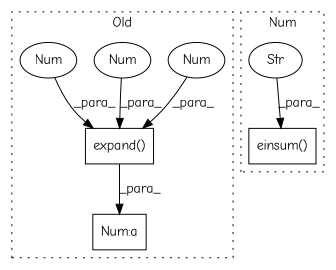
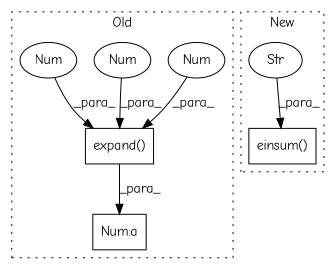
  digraph {
    fontname="Comic Neue"
    node [a=76 fontname="Comic Neue" l=2 shape=ellipse]
    edge [fontname="Comic Neue"]
    n1 [a=75 l="22,1" label="expand()" s="15702,15755" shape=box]
    n2 [label=Num s=15741]
    n3 [label=Num s=15753]
    n4 [label=Num s=15749]
    n5 [a=82 l=3 label="Num:a" s=16369 shape=box]
    n6 [a=75 l="34,18" label="einsum()" s="21464,21557" shape=box]
    n7 [a=66 l=15 label=Str s=21498]
    subgraph cluster_1 {
      label=Old
      style=dotted
      n1
      n2
      n3
      n4
      n5
    }
    subgraph cluster_2 {
-     label=Num
+     label=New
      style=dotted
      n6
      n7
    }
    n1 -> n5 [label=_para_]
    n2 -> n1 [label=_para_]
    n3 -> n1 [label=_para_]
    n4 -> n1 [label=_para_]
    n7 -> n6 [label=_para_]
  }
